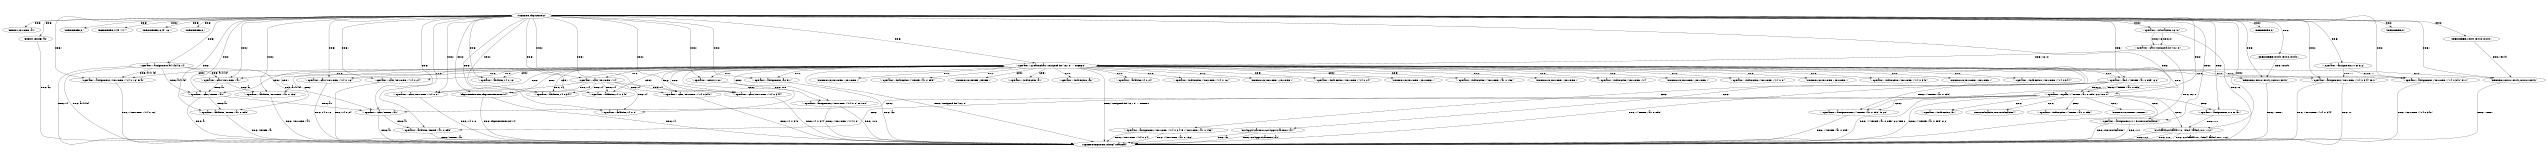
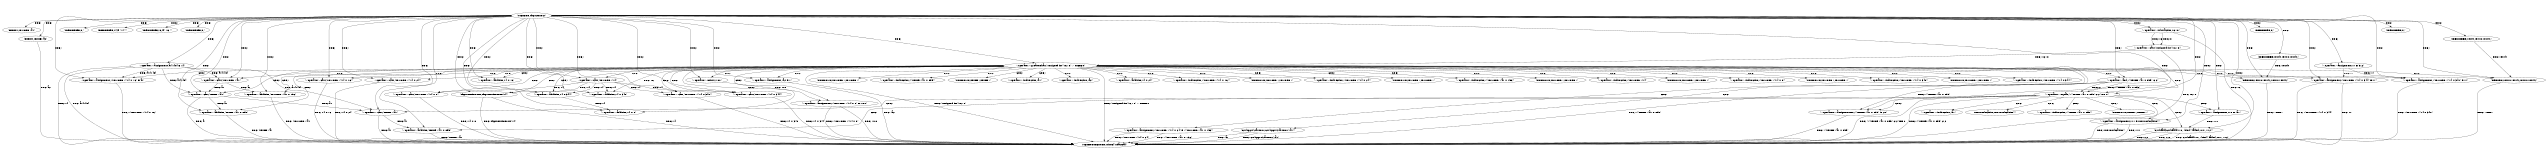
  digraph {
    n1 [label="(METHOD,tftp_connect)"]
    n2 [label="(PARAM,_QWORD *a1)"]
    n3 [label="(PARAM,_BYTE *a2)"]
    n4 [label="(<operator>.assignment,a1[148] = v4)"]
    n5 [label="(IDENTIFIER,L,)"]
    n6 [label="(IDENTIFIER,v4,if ( v4 ))"]
    n7 [label="(IDENTIFIER,v6,if ( v6 ))"]
    n8 [label="(IDENTIFIER,L,)"]
    n9 [label="(<operator>.greaterThan,(unsigned int)(v6 - 8) > 0xFFB0)"]
    n10 [label="(<operator>.subtraction,v6 - 8)"]
    n11 [label="(RETURN,return result;,return result;)"]
    n12 [label="(IDENTIFIER,result,return result;)"]
    n13 [label="(<operator>.assignment,v7 = 512)"]
    n14 [label="(<operator>.assignment,*(_QWORD *)(v4 + 16) = a1)"]
    n15 [label="(<operator>.cast,(_QWORD *)(v4 + 16))"]
    n16 [label="(<operator>.addition,v4 + 16)"]
    n17 [label="(<operator>.cast,(_DWORD *)(v4 + 24))"]
    n18 [label="(<operator>.addition,(_DWORD *)a1 + 156)"]
    n19 [label="(<operator>.cast,(_DWORD *)a1)"]
    n20 [label="(<operator>.cast,(_DWORD *)v4)"]
    n21 [label="(<operator>.cast,(_DWORD *)(v4 + 8))"]
    n22 [label="(<operator>.addition,v4 + 8)"]
    n23 [label="(<operator>.minus,-100)"]
    n24 [label="(<operator>.assignment,*(_DWORD *)(v4 + 340) = v7)"]
    n25 [label="(<operator>.cast,(_DWORD *)(v4 + 340))"]
    n26 [label="(<operator>.addition,v4 + 340)"]
    n27 [label="(<operator>.assignment,*(_DWORD *)(v4 + 344) = v7)"]
    n28 [label="(<operator>.cast,(_DWORD *)(v4 + 344))"]
    n29 [label="(<operator>.addition,v4 + 344)"]
    n30 [label="(tftp_set_timeouts,tftp_set_timeouts(v4))"]
    n31 [label="(<operator>.equals,(*((_BYTE *)a1 + 895) & 2) == 0)"]
    n32 [label="(<operator>.and,*((_BYTE *)a1 + 895) & 2)"]
    n33 [label="(<operator>.addition,(_BYTE *)a1 + 895)"]
    n34 [label="(<operator>.cast,(_BYTE *)a1)"]
    n35 [label="(<operator>.assignment,v10 = *a1)"]
    n36 [label="(<operator>.assignment,v11 = __errno_location())"]
    n37 [label="(Curl_failf,Curl_failf(v10, \"bind() failed; %s\", v12))"]
    n38 [label="(IDENTIFIER,L,)"]
    n39 [label="(<operators>.assignmentOr,*((_BYTE *)a1 + 895) |= 2u)"]
    n40 [label="(<operator>.addition,(_BYTE *)a1 + 895)"]
    n41 [label="(<operator>.cast,(_BYTE *)a1)"]
    n42 [label="(<operator>.assignment,*a2 = 1)"]
    n43 [label="(IDENTIFIER,L,)"]
    n44 [label="(RETURN,return result;,return result;)"]
    n45 [label="(IDENTIFIER,result,return result;)"]
    n46 [label="(METHOD_RETURN,__int64 __fastcall)"]
    n47 [label="(<operator>.addition,v4 + 24)"]
    n48 [label="(<operator>.assignment,*(_DWORD *)(v4 + 24) = *((_DWORD *)a1 + 156))"]
    n49 [label="(<operator>.assignment,*(_DWORD *)(v4 + 8) = -100)"]
    n50 [label="(Curl_pgrsStartNow,Curl_pgrsStartNow(*a1))"]
    n51 [label="(<operator>.indirection,*(_QWORD *)(v4 + 16))"]
    n52 [label="(UNKNOWN,_QWORD *,_QWORD *)"]
    n53 [label="(<operator>.indirection,*(_DWORD *)(v4 + 24))"]
    n54 [label="(UNKNOWN,_DWORD *,_DWORD *)"]
    n55 [label="(<operator>.indirection,*((_DWORD *)a1 + 156))"]
    n56 [label="(UNKNOWN,_DWORD *,_DWORD *)"]
    n57 [label="(<operator>.indirection,*(_DWORD *)v4)"]
    n58 [label="(UNKNOWN,_DWORD *,_DWORD *)"]
    n59 [label="(<operator>.indirection,*(_DWORD *)(v4 + 8))"]
    n60 [label="(UNKNOWN,_DWORD *,_DWORD *)"]
    n61 [label="(<operator>.indirection,*(_DWORD *)(v4 + 340))"]
    n62 [label="(UNKNOWN,_DWORD *,_DWORD *)"]
    n63 [label="(<operator>.indirection,*(_DWORD *)(v4 + 344))"]
    n64 [label="(UNKNOWN,_DWORD *,_DWORD *)"]
    n65 [label="(<operator>.indirection,*((_BYTE *)a1 + 895))"]
    n66 [label="(UNKNOWN,_BYTE *,_BYTE *)"]
    n67 [label="(<operator>.indirection,*a1)"]
    n68 [label="(<operator>.indirection,*a2)"]
    n69 [label="(<operator>.cast,(unsigned int)(v6 - 8))"]
    n70 [label="(<operator>.indirection,*a1)"]
    n71 [label="(__errno_location,__errno_location())"]
    n72 [label="(<operator>.indirection,*((_BYTE *)a1 + 895))"]
    n73 [label="(UNKNOWN,_BYTE *,_BYTE *)"]
    n1 -> n2 [label="DDG: "]
    n1 -> n3 [label="DDG: "]
    n1 -> n4 [label="DDG: "]
    n1 -> n5 [label="DDG: "]
    n1 -> n6 [label="DDG: "]
    n1 -> n7 [label="DDG: "]
    n1 -> n8 [label="DDG: "]
    n1 -> n9 [label="DDG: "]
    n1 -> n10 [label="DDG: "]
    n1 -> n11 [label="DDG: "]
    n1 -> n12 [label="DDG: "]
    n1 -> n13 [label="DDG: "]
    n1 -> n14 [label="DDG: "]
    n1 -> n15 [label="DDG: "]
    n1 -> n16 [label="DDG: "]
    n1 -> n17 [label="DDG: "]
    n1 -> n18 [label="DDG: "]
    n1 -> n19 [label="DDG: "]
    n1 -> n20 [label="DDG: "]
-   n1 -> n21 [label="DDG: "]
    n1 -> n22 [label="DDG: "]
    n1 -> n23 [label="DDG: "]
    n1 -> n24 [label="DDG: "]
    n1 -> n25 [label="DDG: "]
    n1 -> n26 [label="DDG: "]
    n1 -> n27 [label="DDG: "]
    n1 -> n28 [label="DDG: "]
    n1 -> n29 [label="DDG: "]
    n1 -> n30 [label="DDG: "]
    n1 -> n31 [label="DDG: "]
    n1 -> n32 [label="DDG: "]
    n1 -> n33 [label="DDG: "]
    n1 -> n34 [label="DDG: "]
    n1 -> n35 [label="DDG: "]
    n1 -> n36 [label="DDG: "]
    n1 -> n37 [label="DDG: "]
    n1 -> n38 [label="DDG: "]
    n1 -> n39 [label="DDG: "]
    n1 -> n40 [label="DDG: "]
    n1 -> n41 [label="DDG: "]
    n1 -> n42 [label="DDG: "]
    n1 -> n43 [label="DDG: "]
    n1 -> n44 [label="DDG: "]
    n1 -> n45 [label="DDG: "]
    n3 -> n46 [label="DDG: a2"]
    n4 -> n14 [label="DDG: a1[148]"]
    n4 -> n19 [label="DDG: a1[148]"]
    n4 -> n34 [label="DDG: a1[148]"]
    n4 -> n41 [label="DDG: a1[148]"]
    n4 -> n46 [label="DDG: a1[148]"]
    n4 -> n46 [label="DDG: v4"]
    n9 -> n11 [label="CDG: "]
    n9 -> n14 [label="CDG: "]
    n9 -> n15 [label="CDG: "]
    n9 -> n16 [label="CDG: "]
    n9 -> n17 [label="CDG: "]
    n9 -> n18 [label="CDG: "]
    n9 -> n19 [label="CDG: "]
    n9 -> n20 [label="CDG: "]
    n9 -> n21 [label="CDG: "]
    n9 -> n22 [label="CDG: "]
    n9 -> n23 [label="CDG: "]
    n9 -> n24 [label="CDG: "]
    n9 -> n25 [label="CDG: "]
-   n9 -> n26 [label="CDG: "]
+   n9 -> n26 [label="DDG: v6"]
    n9 -> n27 [label="CDG: "]
    n9 -> n28 [label="CDG: "]
    n9 -> n29 [label="CDG: "]
    n9 -> n30 [label="CDG: "]
    n9 -> n31 [label="CDG: "]
    n9 -> n32 [label="CDG: "]
    n9 -> n33 [label="CDG: "]
    n9 -> n34 [label="CDG: "]
    n9 -> n42 [label="CDG: "]
    n9 -> n44 [label="CDG: "]
    n9 -> n46 [label="DDG: (unsigned int)(v6 - 8)"]
    n9 -> n46 [label="DDG: (unsigned int)(v6 - 8) > 0xFFB0"]
    n9 -> n47 [label="CDG: "]
    n9 -> n48 [label="CDG: "]
    n9 -> n49 [label="CDG: "]
    n9 -> n50 [label="CDG: "]
    n9 -> n51 [label="CDG: "]
    n9 -> n52 [label="CDG: "]
    n9 -> n53 [label="CDG: "]
    n9 -> n54 [label="CDG: "]
    n9 -> n55 [label="CDG: "]
    n9 -> n56 [label="CDG: "]
    n9 -> n57 [label="CDG: "]
    n9 -> n58 [label="CDG: "]
    n9 -> n59 [label="CDG: "]
    n9 -> n60 [label="CDG: "]
    n9 -> n61 [label="CDG: "]
    n9 -> n62 [label="CDG: "]
    n9 -> n63 [label="CDG: "]
    n9 -> n64 [label="CDG: "]
    n9 -> n65 [label="CDG: "]
    n9 -> n66 [label="CDG: "]
    n9 -> n67 [label="CDG: "]
    n9 -> n68 [label="CDG: "]
    n10 -> n46 [label="DDG: v6"]
    n10 -> n69 [label="DDG: v6"]
    n10 -> n69 [label="DDG: 8"]
    n11 -> n46 [label="DDG: <RET>"]
    n12 -> n11 [label="DDG: result"]
-   n13 -> n24 [label="BYTE: v7"]
+   n13 -> n24 [label="DDG: v7"]
    n13 -> n27 [label="DDG: v7"]
    n14 -> n46 [label="DDG: *(_QWORD *)(v4 + 16)"]
    n15 -> n46 [label="DDG: v4 + 16"]
    n17 -> n46 [label="DDG: v4 + 24"]
    n18 -> n46 [label="DDG: (_DWORD *)a1"]
    n19 -> n18 [label="DDG: a1"]
    n19 -> n34 [label="DDG: a1"]
    n20 -> n21 [label="DDG: v4"]
-   n20 -> n22 [label="DDG: v4"]
+   n29 -> n22 [label="DDG: v4"]
    n20 -> n25 [label="DDG: v4"]
    n20 -> n26 [label="DDG: v4"]
    n20 -> n28 [label="DDG: v4"]
    n20 -> n29 [label="DDG: v4"]
    n20 -> n30 [label="DDG: v4"]
    n21 -> n46 [label="DDG: v4 + 8"]
    n23 -> n49 [label="DDG: 100"]
    n24 -> n46 [label="DDG: *(_DWORD *)(v4 + 340)"]
    n25 -> n46 [label="DDG: v4 + 340"]
    n27 -> n46 [label="DDG: *(_DWORD *)(v4 + 344)"]
    n27 -> n46 [label="DDG: v7"]
    n28 -> n46 [label="DDG: v4 + 344"]
    n30 -> n46 [label="DDG: tftp_set_timeouts(v4)"]
    n30 -> n46 [label="DDG: v4"]
    n31 -> n35 [label="CDG: "]
    n31 -> n36 [label="CDG: "]
    n31 -> n37 [label="CDG: "]
    n31 -> n39 [label="CDG: "]
    n31 -> n40 [label="CDG: "]
    n31 -> n41 [label="CDG: "]
    n31 -> n46 [label="DDG: *((_BYTE *)a1 + 895) & 2"]
    n31 -> n46 [label="DDG: (*((_BYTE *)a1 + 895) & 2) == 0"]
    n31 -> n70 [label="CDG: "]
    n31 -> n71 [label="CDG: "]
    n31 -> n72 [label="CDG: "]
    n31 -> n73 [label="CDG: "]
    n32 -> n31 [label="DDG: *((_BYTE *)a1 + 895)"]
    n32 -> n31 [label="DDG: 2"]
    n32 -> n39 [label="DDG: *((_BYTE *)a1 + 895)"]
    n32 -> n46 [label="DDG: *((_BYTE *)a1 + 895)"]
    n33 -> n46 [label="DDG: (_BYTE *)a1"]
    n34 -> n33 [label="DDG: a1"]
    n34 -> n41 [label="DDG: a1"]
    n34 -> n46 [label="DDG: a1"]
    n35 -> n37 [label="DDG: v10"]
    n36 -> n46 [label="DDG: __errno_location()"]
    n36 -> n46 [label="DDG: v11"]
    n37 -> n46 [label="DDG: v10"]
    n37 -> n46 [label="DDG: Curl_failf(v10, \"bind() failed; %s\", v12)"]
    n37 -> n46 [label="DDG: v12"]
    n39 -> n46 [label="DDG: *((_BYTE *)a1 + 895)"]
    n40 -> n46 [label="DDG: (_BYTE *)a1"]
    n41 -> n40 [label="DDG: a1"]
    n41 -> n46 [label="DDG: a1"]
    n42 -> n46 [label="DDG: *a2"]
    n44 -> n46 [label="DDG: <RET>"]
    n45 -> n44 [label="DDG: result"]
    n48 -> n46 [label="DDG: *((_DWORD *)a1 + 156)"]
    n48 -> n46 [label="DDG: *(_DWORD *)(v4 + 24)"]
    n49 -> n46 [label="DDG: -100"]
    n49 -> n46 [label="DDG: *(_DWORD *)(v4 + 8)"]
    n50 -> n46 [label="DDG: *a1"]
    n50 -> n46 [label="DDG: Curl_pgrsStartNow(*a1)"]
    n69 -> n9 [label="DDG: v6 - 8"]
    n69 -> n46 [label="DDG: v6 - 8"]
  }
